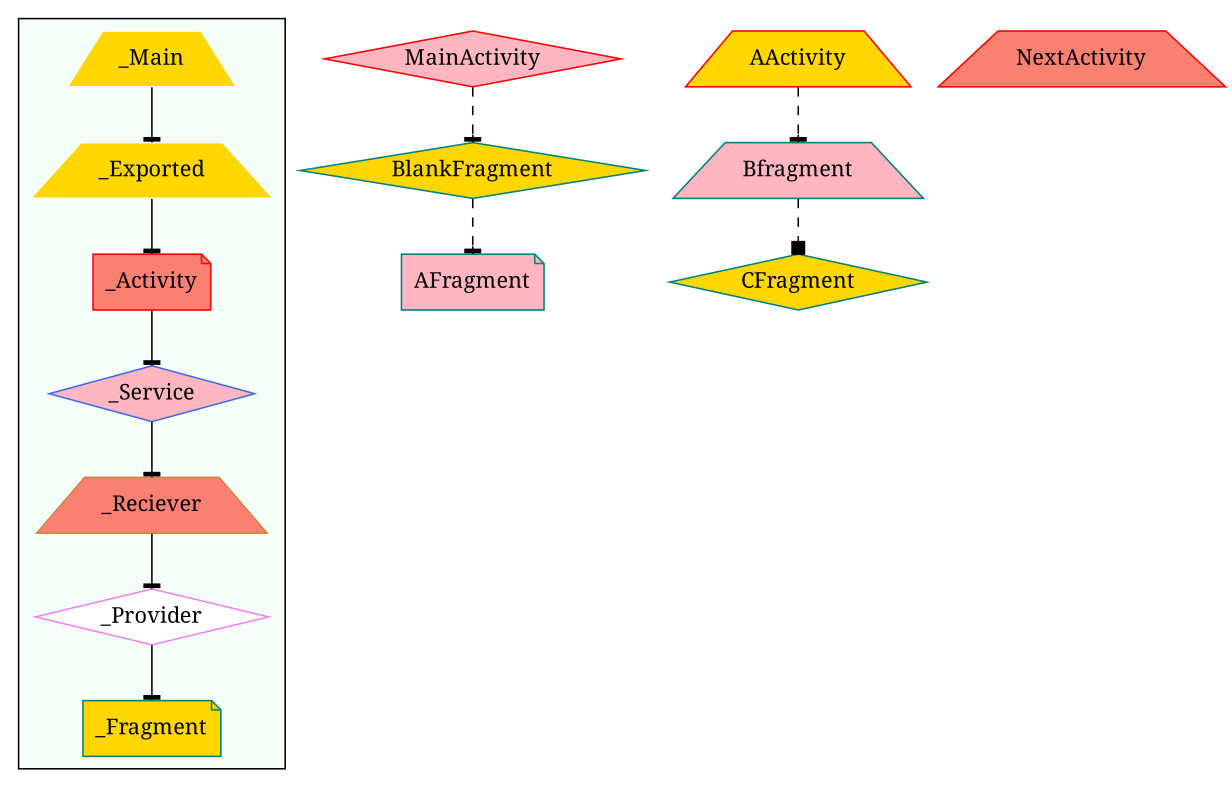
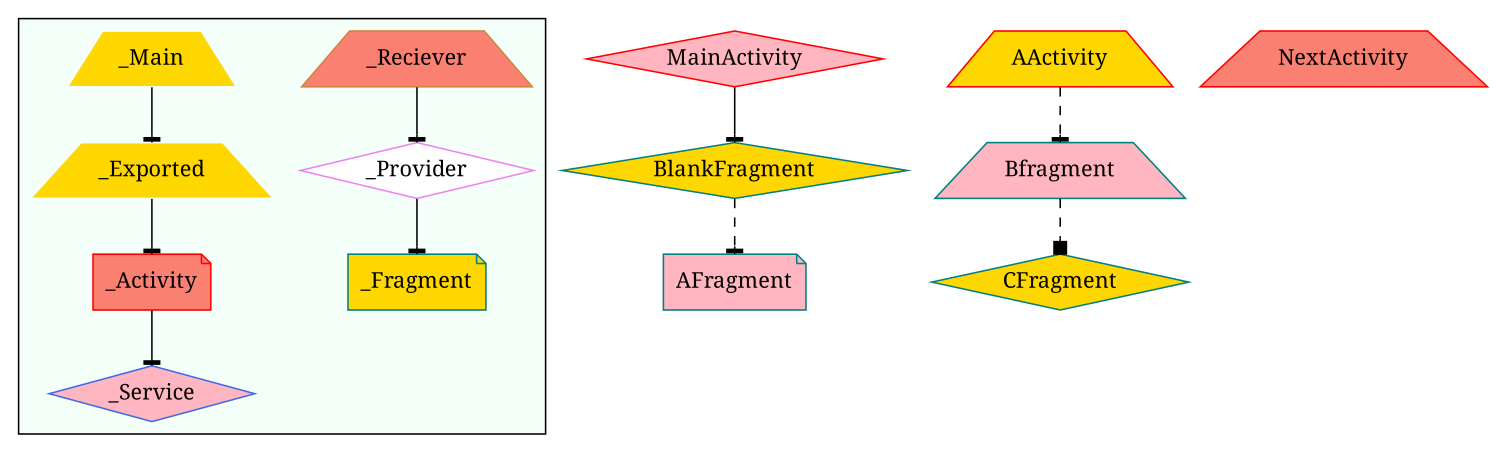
  digraph {
    fontname="Noto Serif"
    node [color=teal fillcolor=gold fontname="Noto Serif" shape=trapezium style=filled]
    edge [arrowhead=tee fontname="Noto Serif"]
    _Activity [color=red fillcolor=salmon shape=note]
    _Service [color=royalblue fillcolor=lightpink shape=diamond]
    _Reciever [color=peru fillcolor=salmon]
    _Provider [color=violet fillcolor=white shape=diamond]
    _Fragment [shape=note]
    _Main [color=mintcream]
    _Exported [color=mintcream]
    MainActivity [color=red fillcolor=lightpink shape=diamond]
    BlankFragment [shape=diamond]
    AFragment [fillcolor=lightpink shape=note]
    AActivity [color=red]
    Bfragment [fillcolor=lightpink]
    CFragment [shape=diamond]
    NextActivity [color=red fillcolor=salmon]
    subgraph cluster_1 {
      bgcolor=mintcream
      _Activity
      _Service
      _Reciever
      _Provider
      _Fragment
      _Main
      _Exported
    }
    _Activity -> _Service
-   _Service -> _Reciever
    _Reciever -> _Provider
    _Provider -> _Fragment
    _Main -> _Exported
    _Exported -> _Activity
-   MainActivity -> BlankFragment [style=dashed]
+   MainActivity -> BlankFragment [style=solid]
    BlankFragment -> AFragment [style=dashed]
    AActivity -> Bfragment [style=dashed]
    Bfragment -> CFragment [arrowhead=box style=dashed]
  }
